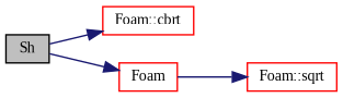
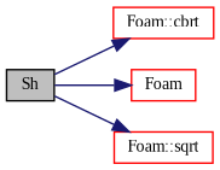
  digraph {
    fontname="Liberation Serif"
    rankdir=LR
    node [color=red fontname="Liberation Serif" fontsize=10 shape=record]
    edge [color=midnightblue fontname="Liberation Serif" fontsize=10 labelfontname=FreeSans labelfontsize=10 style=solid]
    n1 [color=black fillcolor=grey75 fontcolor=black height=0.2 label=Sh style=filled width=0.4]
    n2 [height=0.2 label="Foam::cbrt" width=0.4]
    n3 [height=0.2 label=Foam width=0.4]
    n4 [height=0.2 label="Foam::sqrt" width=0.4]
    n1 -> n2
    n1 -> n3
-   n3 -> n4
+   n1 -> n4
  }
